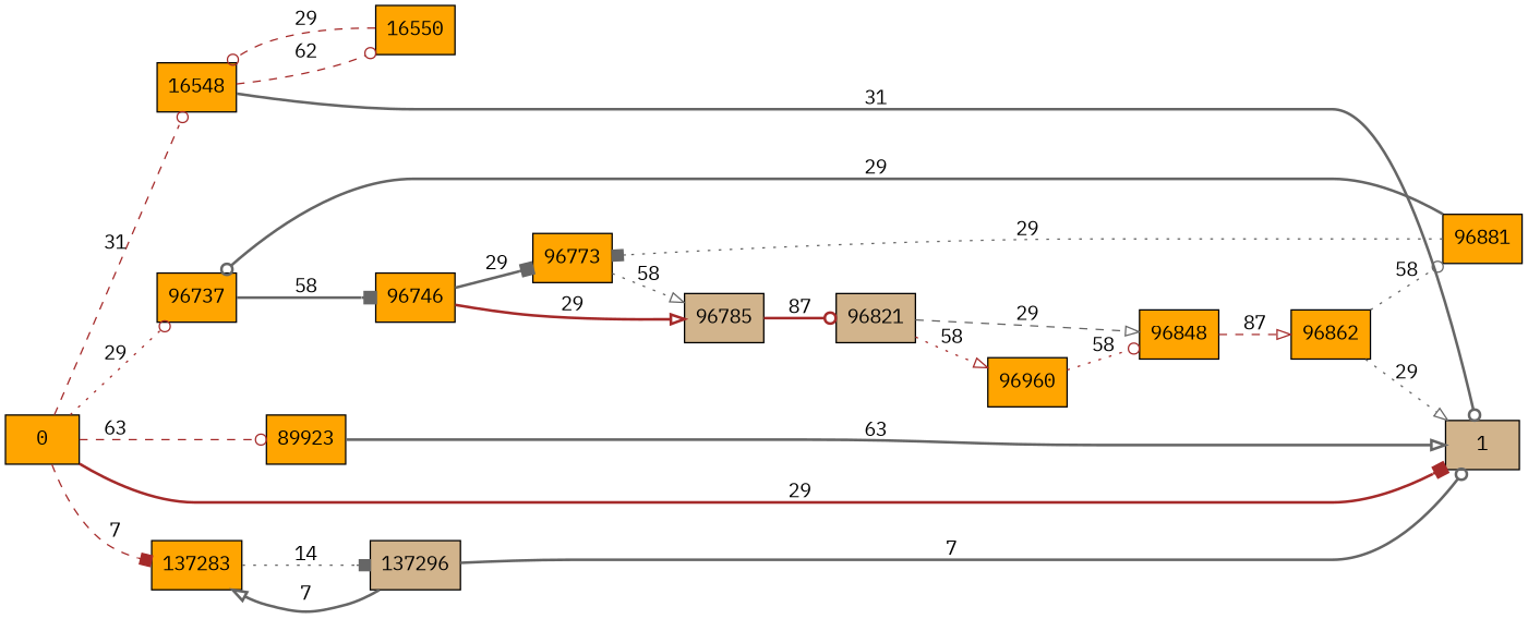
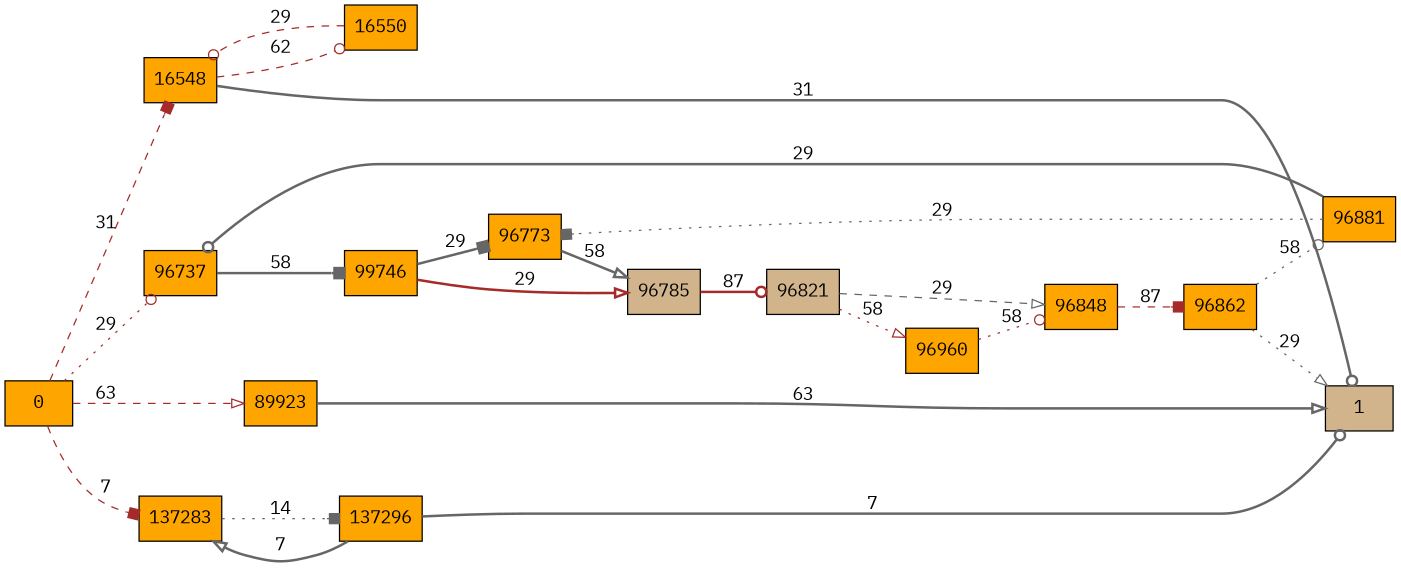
  digraph {
    fontname="IBM Plex Mono"
    rankdir=LR
    node [fillcolor=orange fontname="IBM Plex Mono" shape=rectangle style=filled]
    edge [arrowhead=odot color=gray40 fontname="IBM Plex Mono" style=bold]
    16548
    16550
    1 [fillcolor=tan]
    89923
    96737
-   96746
+   96746 [label=99746]
    96773
    96785 [fillcolor=tan]
    96821 [fillcolor=tan]
    96848
    96960
    96862
    96881
-   137296 [fillcolor=tan]
+   137296
    137283
    0
    16548 -> 16550 [color=brown label=62 style=dashed]
    16548 -> 1 [label=31]
    16550 -> 16548 [color=brown label=29 style=dashed]
    89923 -> 1 [arrowhead=onormal label=63]
    96737 -> 96746 [arrowhead=box label=58]
    96746 -> 96773 [arrowhead=box label=29]
    96746 -> 96785 [arrowhead=onormal color=brown label=29]
-   96773 -> 96785 [arrowhead=onormal label=58 style=dotted]
+   96773 -> 96785 [arrowhead=onormal label=58]
    96785 -> 96821 [color=brown label=87]
    96821 -> 96848 [arrowhead=onormal label=29 style=dashed]
    96821 -> 96960 [arrowhead=onormal color=brown label=58 style=dotted]
-   96848 -> 96862 [arrowhead=onormal color=brown label=87 style=dashed]
+   96848 -> 96862 [arrowhead=box color=brown label=87 style=dashed]
    96960 -> 96848 [color=brown label=58 style=dotted]
    96862 -> 1 [arrowhead=onormal label=29 style=dotted]
    96862 -> 96881 [label=58 style=dotted]
    96881 -> 96737 [label=29]
    96881 -> 96773 [arrowhead=box label=29 style=dotted]
    137296 -> 1 [label=7]
    137296 -> 137283 [arrowhead=onormal label=7]
    137283 -> 137296 [arrowhead=box label=14 style=dotted]
-   0 -> 16548 [color=brown label=31 style=dashed]
-   0 -> 1 [arrowhead=box color=brown label=29]
-   0 -> 89923 [color=brown label=63 style=dashed]
+   0 -> 16548 [arrowhead=box color=brown label=31 style=dashed]
+   0 -> 89923 [arrowhead=onormal color=brown label=63 style=dashed]
    0 -> 96737 [color=brown label=29 style=dotted]
    0 -> 137283 [arrowhead=box color=brown label=7 style=dashed]
  }
